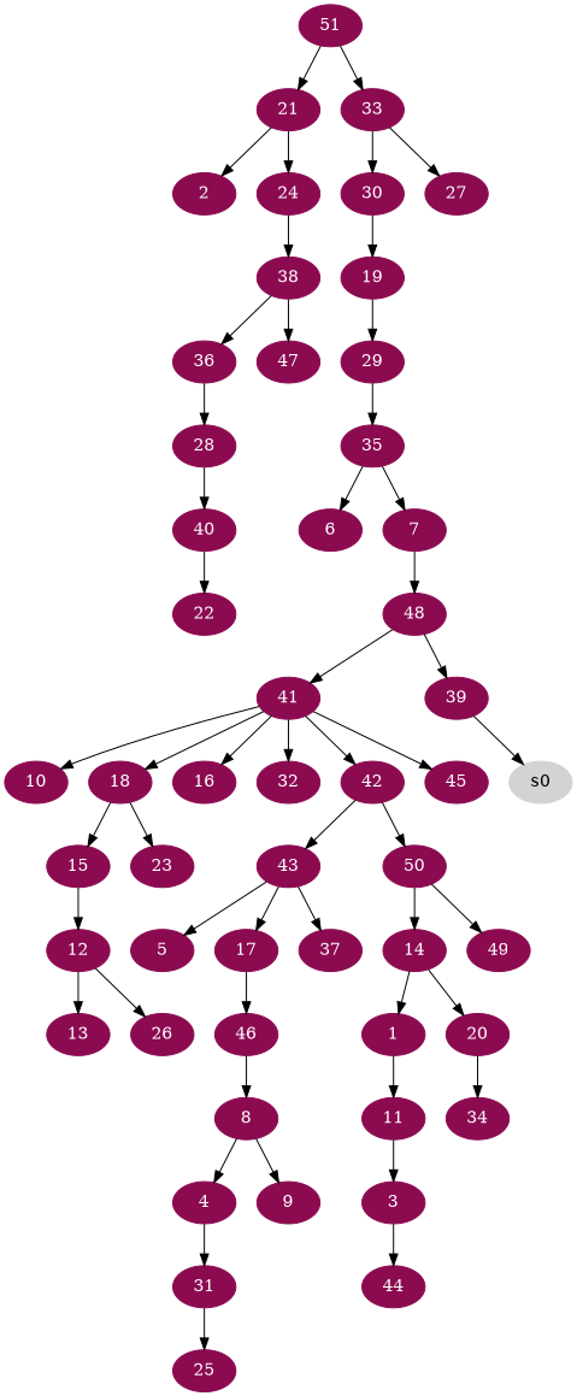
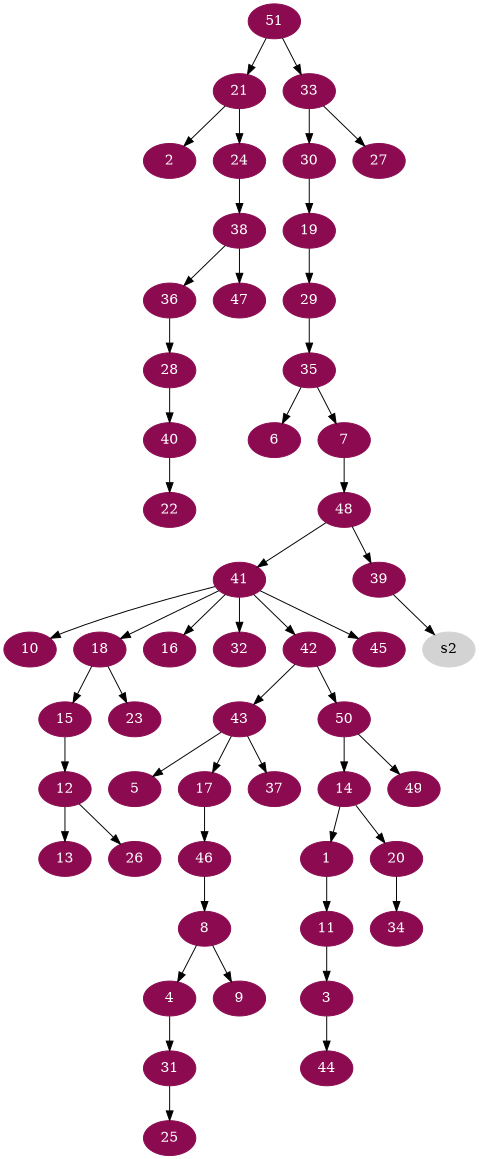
  digraph {
    node [color=deeppink4 fontcolor=white style=filled]
    14
    1
    20
    11
    21
    2
    24
    3
    44
    8
    4
    9
    31
    43
    5
    17
    37
    35
    6
    7
    48
    46
    41
    10
    18
    16
    32
    42
    45
    15
    12
    13
    26
    50
    49
    23
    30
    19
    29
    34
    51
    33
    40
    22
    38
    25
    27
    36
    28
    47
    39
-   s0 [color=lightgrey fontcolor=black]
+   s0 [color=lightgrey fontcolor=black label=s2]
    14 -> 1
    14 -> 20
    1 -> 11
    20 -> 34
    11 -> 3
    21 -> 2
    21 -> 24
    24 -> 38
    3 -> 44
    8 -> 4
    8 -> 9
    4 -> 31
    31 -> 25
    43 -> 5
    43 -> 17
    43 -> 37
    17 -> 46
    35 -> 6
    35 -> 7
    7 -> 48
    48 -> 41
    48 -> 39
    46 -> 8
    41 -> 10
    41 -> 18
    41 -> 16
    41 -> 32
    41 -> 42
    41 -> 45
    18 -> 15
    18 -> 23
    42 -> 43
    42 -> 50
    15 -> 12
    12 -> 13
    12 -> 26
    50 -> 14
    50 -> 49
    30 -> 19
    19 -> 29
    29 -> 35
    51 -> 21
    51 -> 33
    33 -> 30
    33 -> 27
    40 -> 22
    38 -> 36
    38 -> 47
    36 -> 28
    28 -> 40
    39 -> s0
  }
